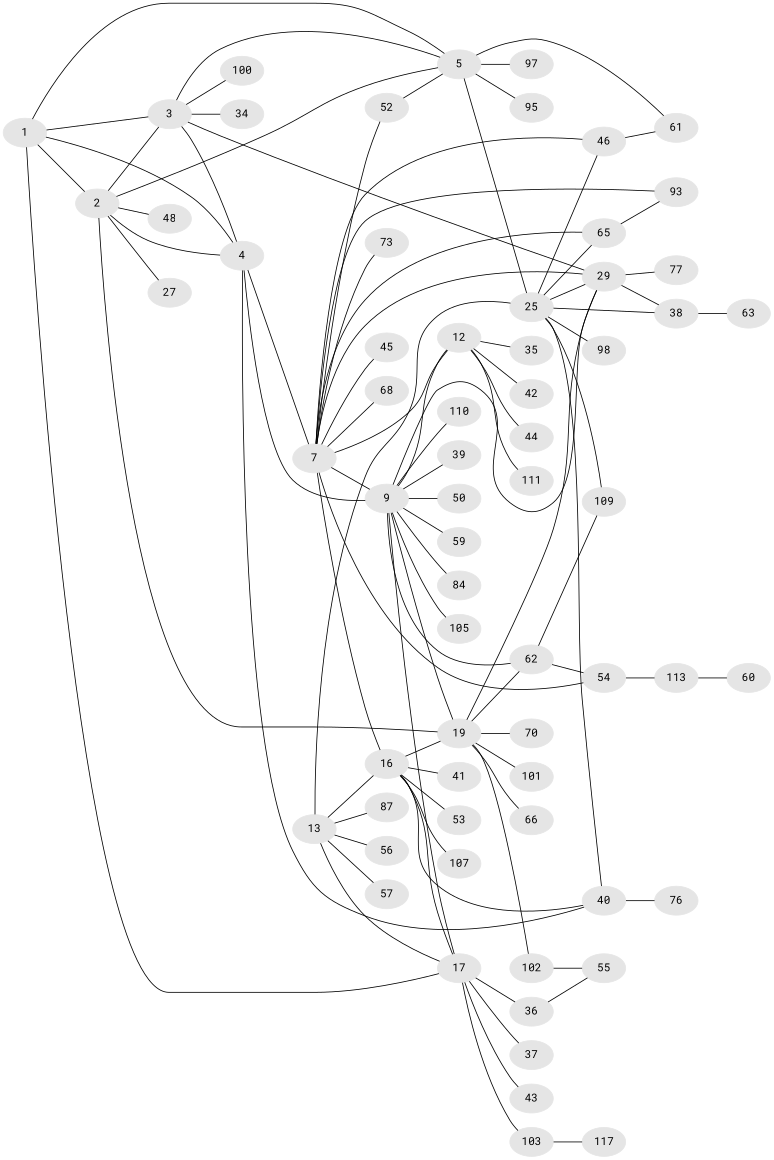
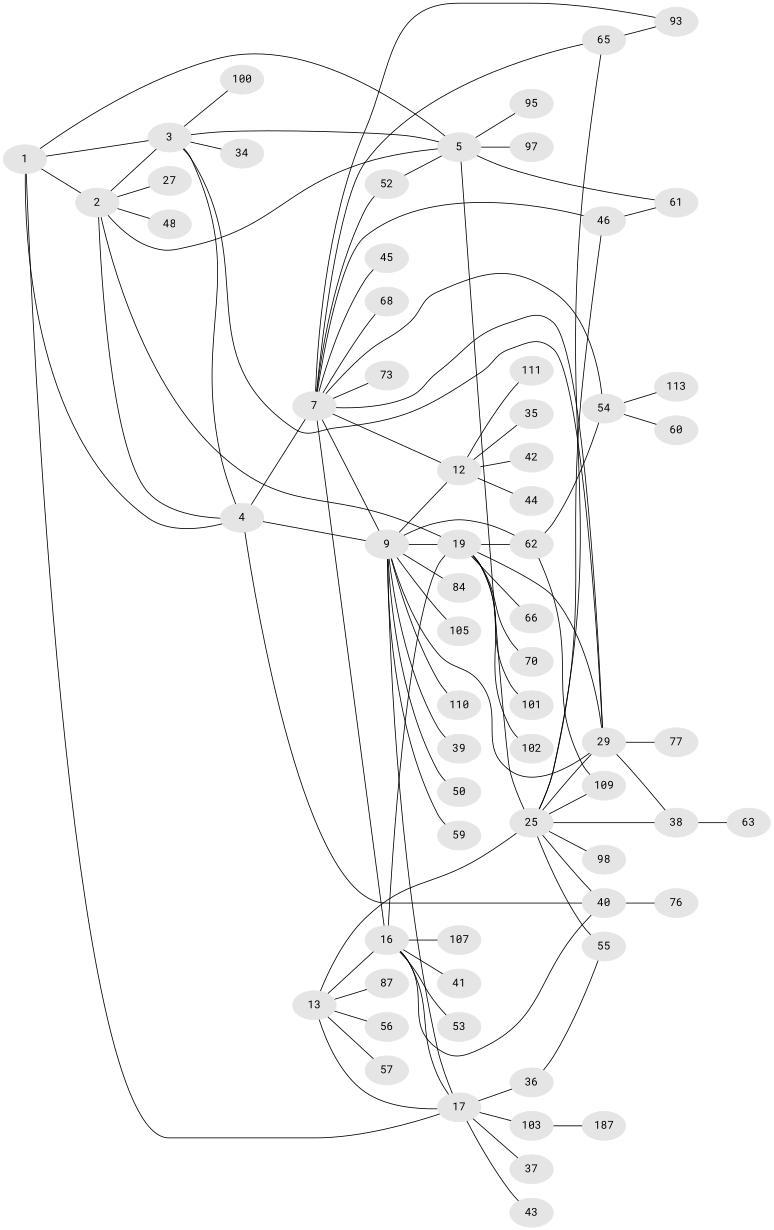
  graph {
    fontname="Roboto Mono"
    rankdir=LR
    node [color=gray90 fontname="Roboto Mono" style=filled]
    edge [fontname="Roboto Mono"]
    2 [super="+119"]
    3 [super="+6+114+31+106"]
    4 [super="+86"]
    5 [super="+47"]
    19 [super="+24+91+89+20+88"]
    48
    n7 [label=27 super="+116"]
    1
    17 [super="+62+104"]
    29 [super="+78"]
    34
    100
    7 [super="+8"]
    9 [super="+49+21+11"]
    40
    25 [super="+112+120+26+90+71+85"]
    61
    95
    97
    36
    37 [super="+84"]
    43
    103
    n24 [label=62 super="+96+33+79+83+99"]
    66
    70
    101
    102
    n29 [label=38 super="+82"]
    77
    n31 [label=12 super="+118"]
    16
    45
    46 [super="+108"]
    52
    54
    65
    68
    73
    93
    39
    50
    59
    n44 [label=84]
    105
    110
    76
    109
    55
    98
    35
    42 [super="+127"]
    44
    111
    41
    53
    107
    60
    113
    13 [super="+18+15+69+14"]
    56
    57
    87
-   117
+   117 [label=187]
    63
    2 -- 3 [weight=2]
    2 -- 4
    2 -- 5
    2 -- 19
    2 -- 48
    2 -- n7
    3 -- 4 [weight=2]
    3 -- 5 [weight=2]
    3 -- 29
    3 -- 34
    3 -- 100
    4 -- 7
    4 -- 9
    4 -- 40
    5 -- 25
    5 -- 61
    5 -- 95
    5 -- 97
    19 -- 29
    19 -- n24 [weight=3]
    19 -- 66
    19 -- 70
    19 -- 101
    19 -- 102
    1 -- 2
    1 -- 3 [weight=2]
    1 -- 4
    1 -- 5
    1 -- 17
    17 -- 36
    17 -- 37
    17 -- 43
    17 -- 103
    29 -- n29
    29 -- 77
    7 -- 29
    7 -- 9 [weight=6]
    7 -- n31 [weight=2]
    7 -- 16
    7 -- 45
    7 -- 46
    7 -- 52
    7 -- 54
    7 -- 65
    7 -- 68
    7 -- 73
    7 -- 93
    9 -- 19 [weight=6]
    9 -- 17 [weight=2]
    9 -- 29
    9 -- n24 [weight=2]
    9 -- n31 [weight=3]
    9 -- 39
    9 -- 50
    9 -- 59
    9 -- n44
    9 -- 105
    9 -- 110
    40 -- 76
    25 -- 29 [weight=4]
    25 -- 40
    25 -- n29 [weight=4]
    25 -- 46
    25 -- 65
    25 -- 109
-   102 -- 55 [weight=2]
+   25 -- 55 [weight=2]
    25 -- 98
    36 -- 55
    103 -- 117
    n24 -- 54
    n24 -- 109
    n29 -- 63
    n31 -- 35
    n31 -- 42
    n31 -- 44
    n31 -- 111
    16 -- 19
    16 -- 17
    16 -- 40
    16 -- 41
    16 -- 53
    16 -- 107
    46 -- 61
    52 -- 5
-   113 -- 60
+   54 -- 60
    54 -- 113
    65 -- 93
    13 -- 17 [weight=4]
    13 -- 25
    13 -- 16 [weight=4]
    13 -- 56
    13 -- 57
    13 -- 87
  }
